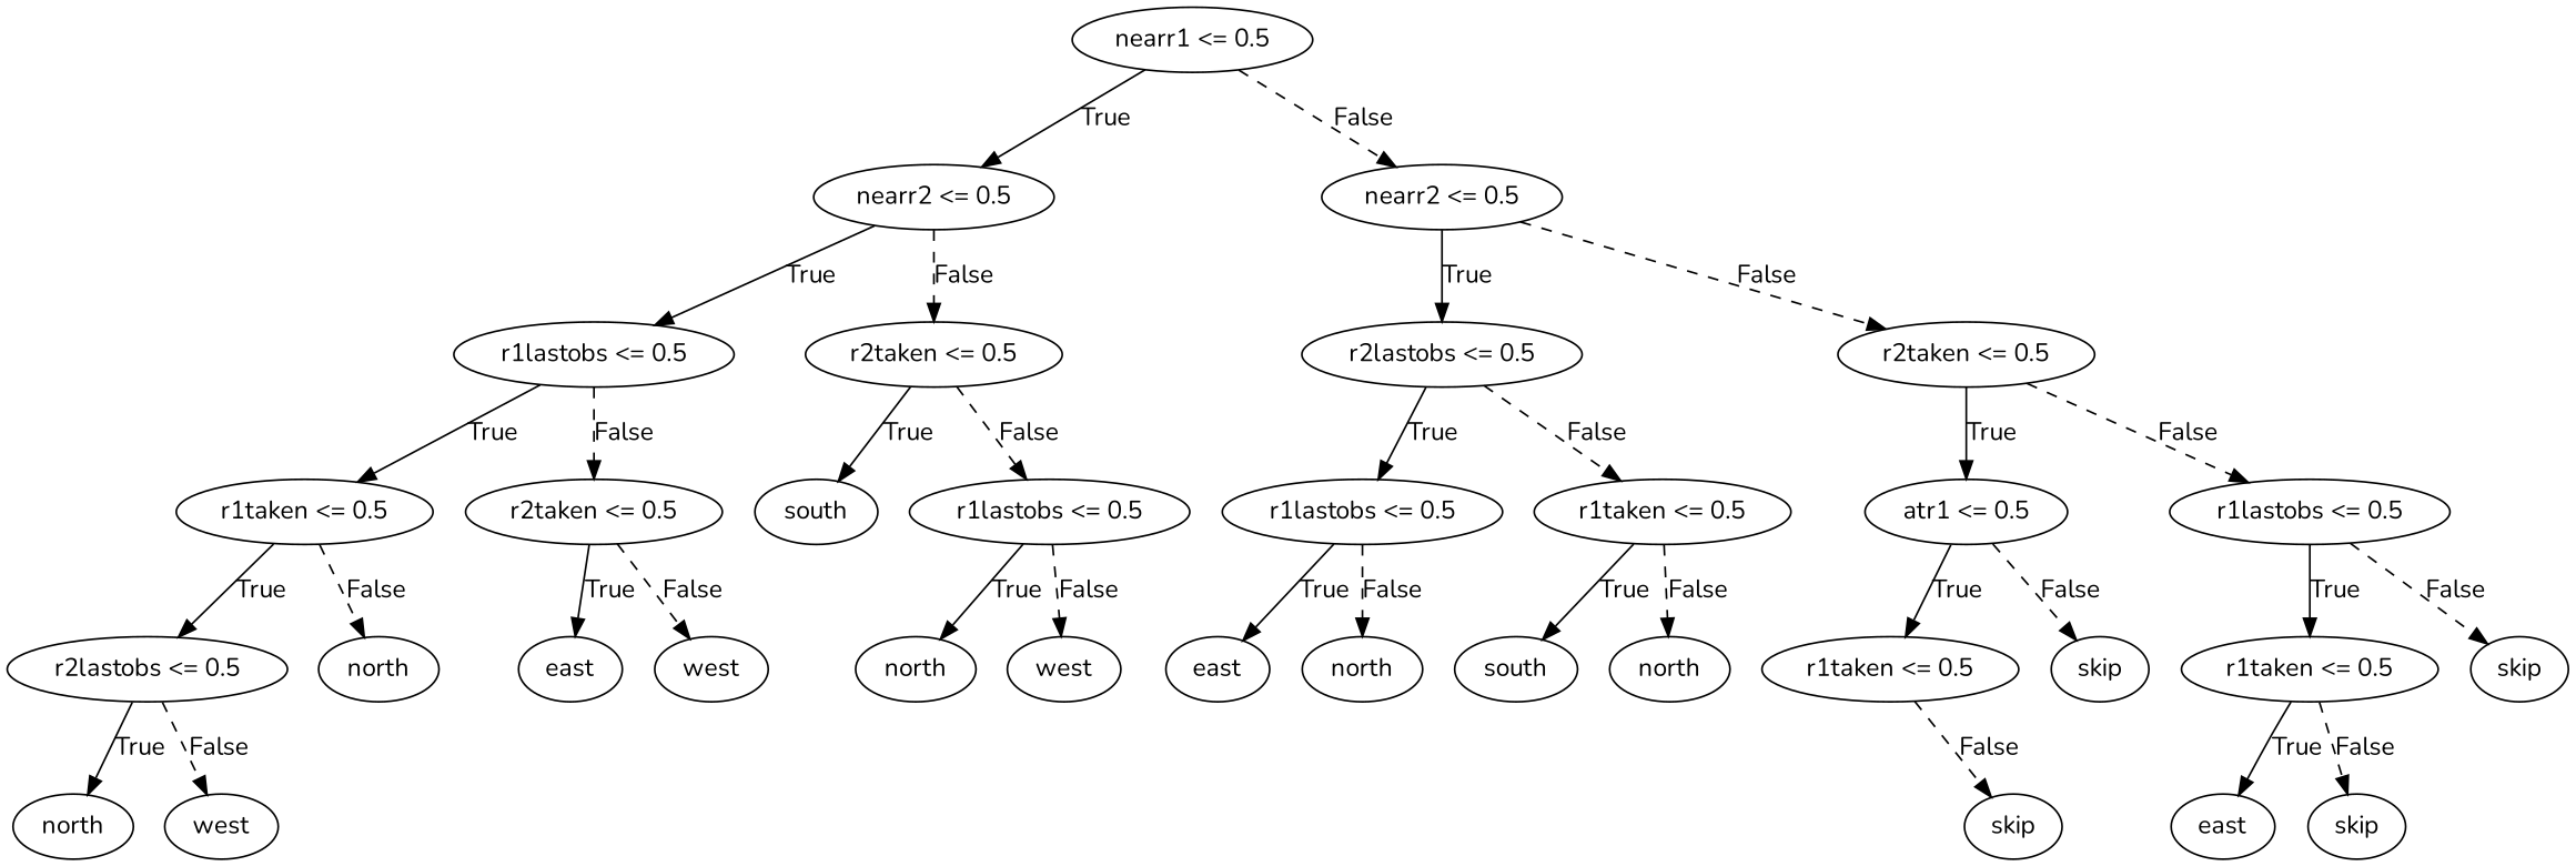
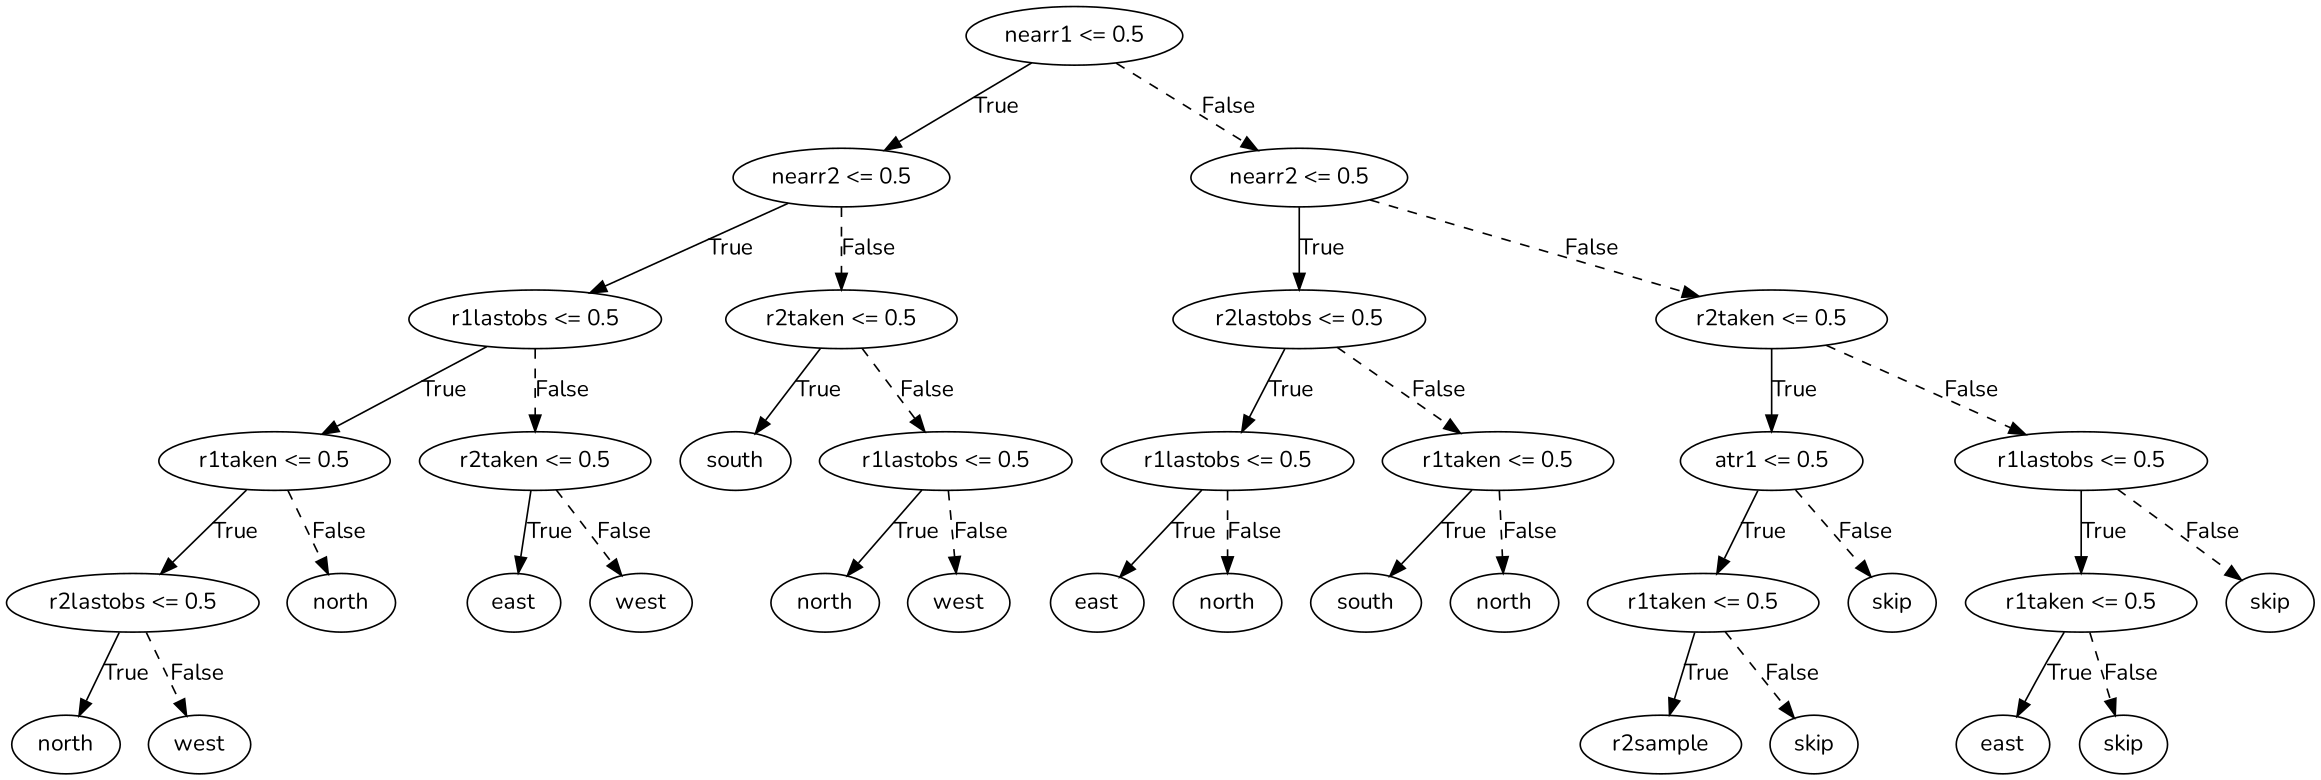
  digraph {
    fontname=Nunito
    node [fontname=Nunito]
    edge [fontname=Nunito]
    n1 [label="nearr1 <= 0.5"]
    n2 [label="nearr2 <= 0.5"]
    n3 [label="nearr2 <= 0.5"]
    n4 [label="r1lastobs <= 0.5"]
    n5 [label="r2taken <= 0.5"]
    n6 [label="r1taken <= 0.5"]
    n7 [label="r2taken <= 0.5"]
    n8 [label="r2lastobs <= 0.5"]
    n9 [label=north]
    n10 [label=north]
    n11 [label=west]
    n12 [label=east]
    n13 [label=west]
    n14 [label=south]
    n15 [label="r1lastobs <= 0.5"]
    n16 [label=north]
    n17 [label=west]
    n18 [label="r2lastobs <= 0.5"]
    n19 [label="r2taken <= 0.5"]
    n20 [label="r1lastobs <= 0.5"]
    n21 [label="r1taken <= 0.5"]
    n22 [label=east]
    n23 [label=north]
    n24 [label=south]
    n25 [label=north]
    n26 [label="atr1 <= 0.5"]
    n27 [label="r1lastobs <= 0.5"]
    n28 [label="r1taken <= 0.5"]
    n29 [label=skip]
+   n30 [label=r2sample]
    n31 [label=skip]
    n32 [label="r1taken <= 0.5"]
    n33 [label=skip]
    n34 [label=east]
    n35 [label=skip]
    n1 -> n2 [label=True]
    n1 -> n3 [label=False style=dashed]
    n2 -> n4 [label=True]
    n2 -> n5 [label=False style=dashed]
    n3 -> n18 [label=True]
    n3 -> n19 [label=False style=dashed]
    n4 -> n6 [label=True]
    n4 -> n7 [label=False style=dashed]
    n5 -> n14 [label=True]
    n5 -> n15 [label=False style=dashed]
    n6 -> n8 [label=True]
    n6 -> n9 [label=False style=dashed]
    n7 -> n12 [label=True]
    n7 -> n13 [label=False style=dashed]
    n8 -> n10 [label=True]
    n8 -> n11 [label=False style=dashed]
    n15 -> n16 [label=True]
    n15 -> n17 [label=False style=dashed]
    n18 -> n20 [label=True]
    n18 -> n21 [label=False style=dashed]
    n19 -> n26 [label=True]
    n19 -> n27 [label=False style=dashed]
    n20 -> n22 [label=True]
    n20 -> n23 [label=False style=dashed]
    n21 -> n24 [label=True]
    n21 -> n25 [label=False style=dashed]
    n26 -> n28 [label=True]
    n26 -> n29 [label=False style=dashed]
    n27 -> n32 [label=True]
    n27 -> n33 [label=False style=dashed]
+   n28 -> n30 [label=True]
    n28 -> n31 [label=False style=dashed]
    n32 -> n34 [label=True]
    n32 -> n35 [label=False style=dashed]
  }
